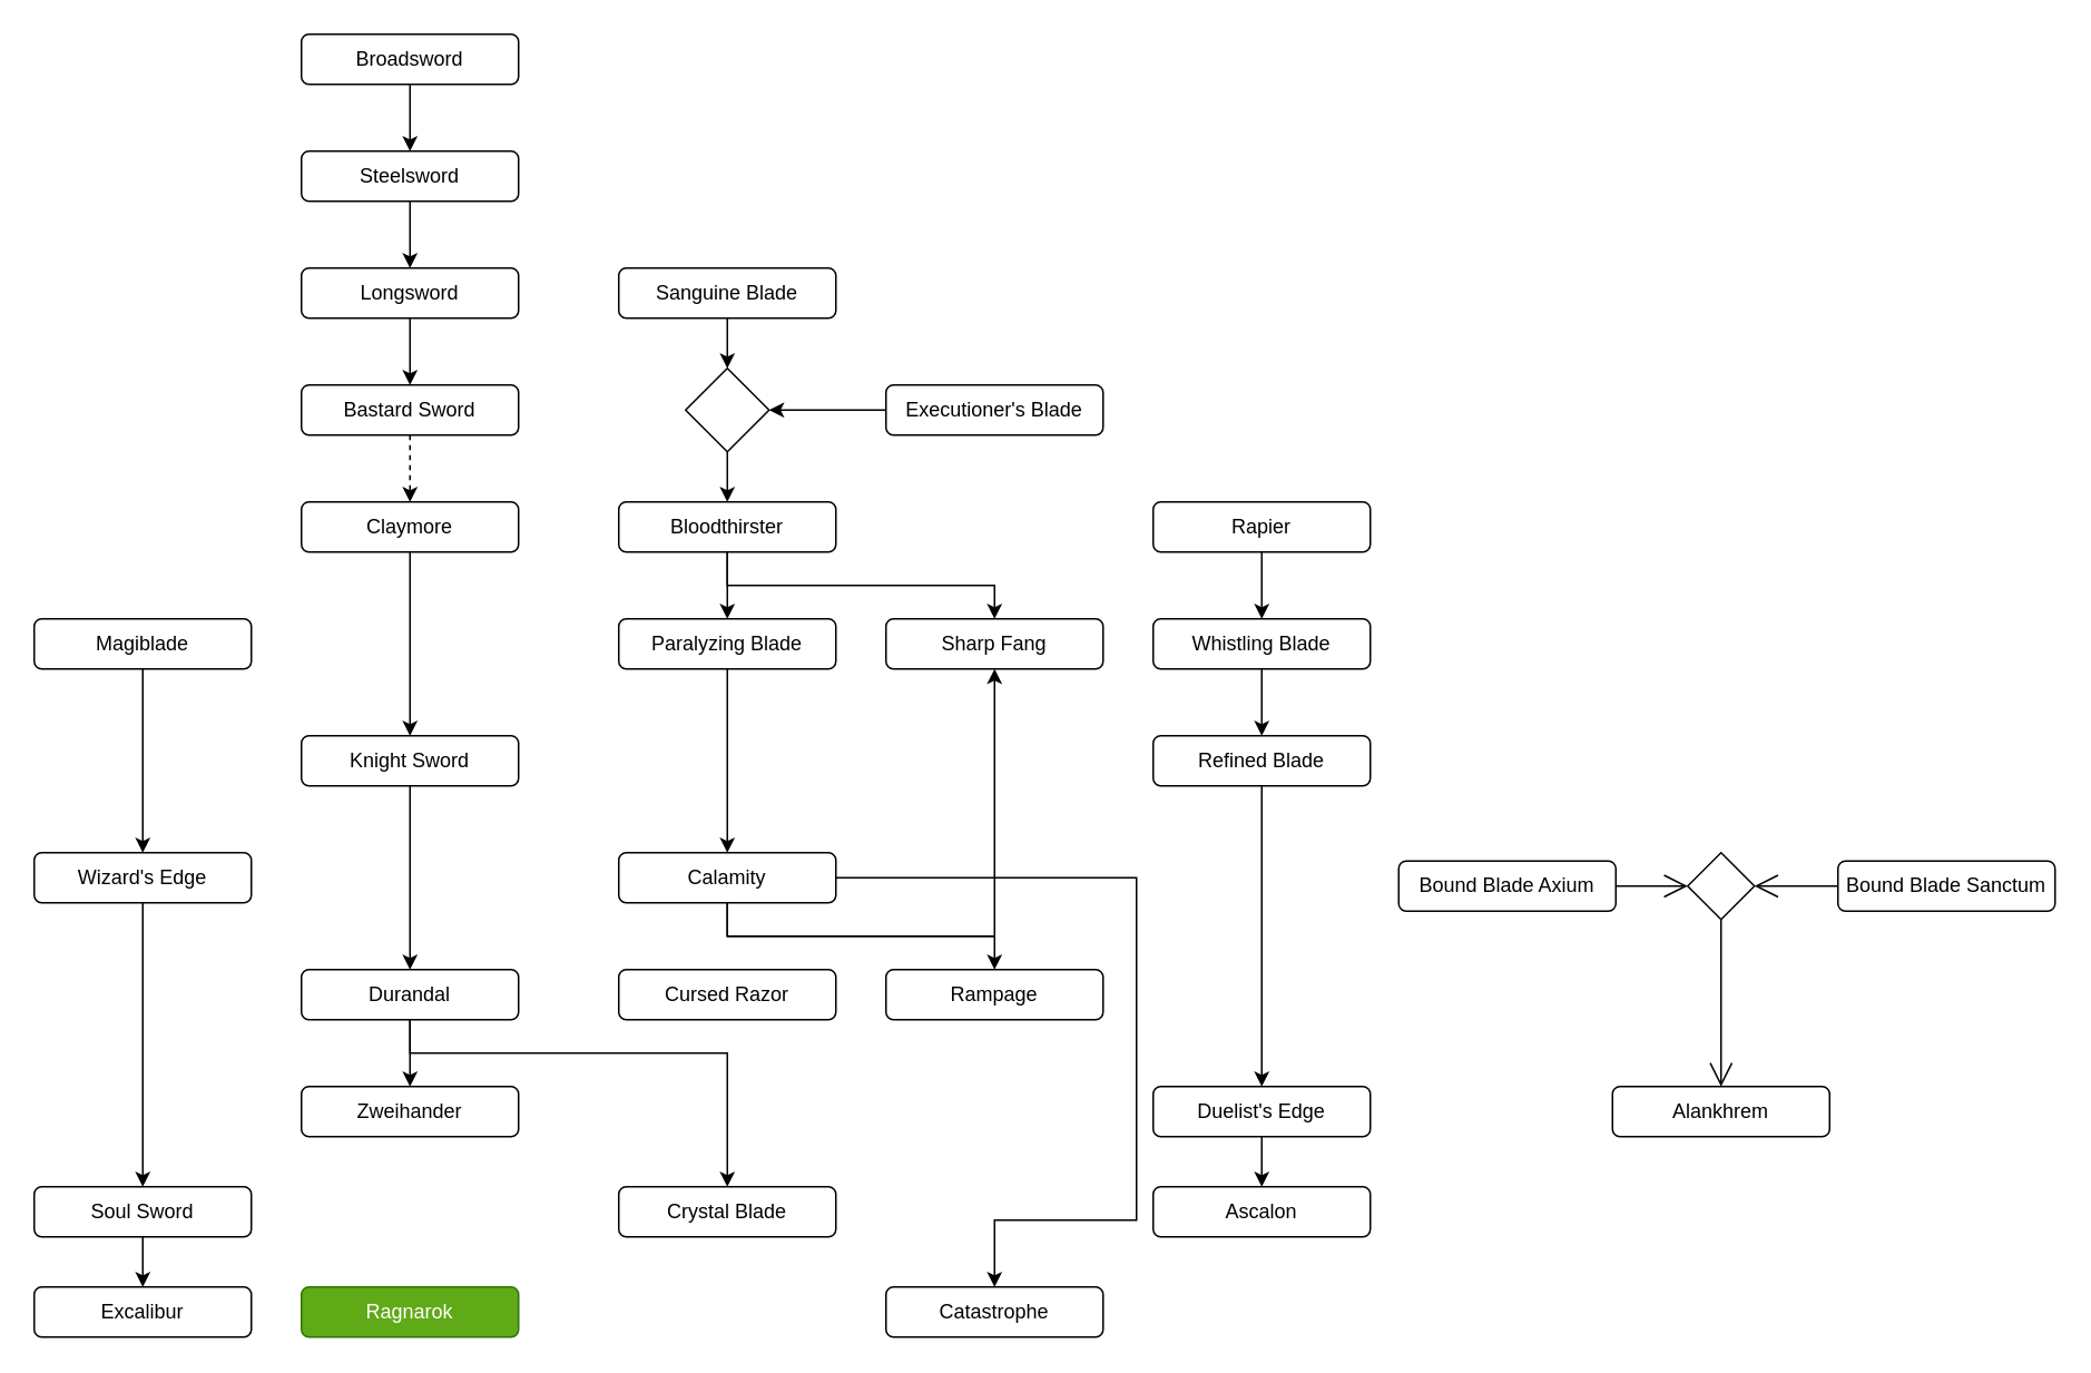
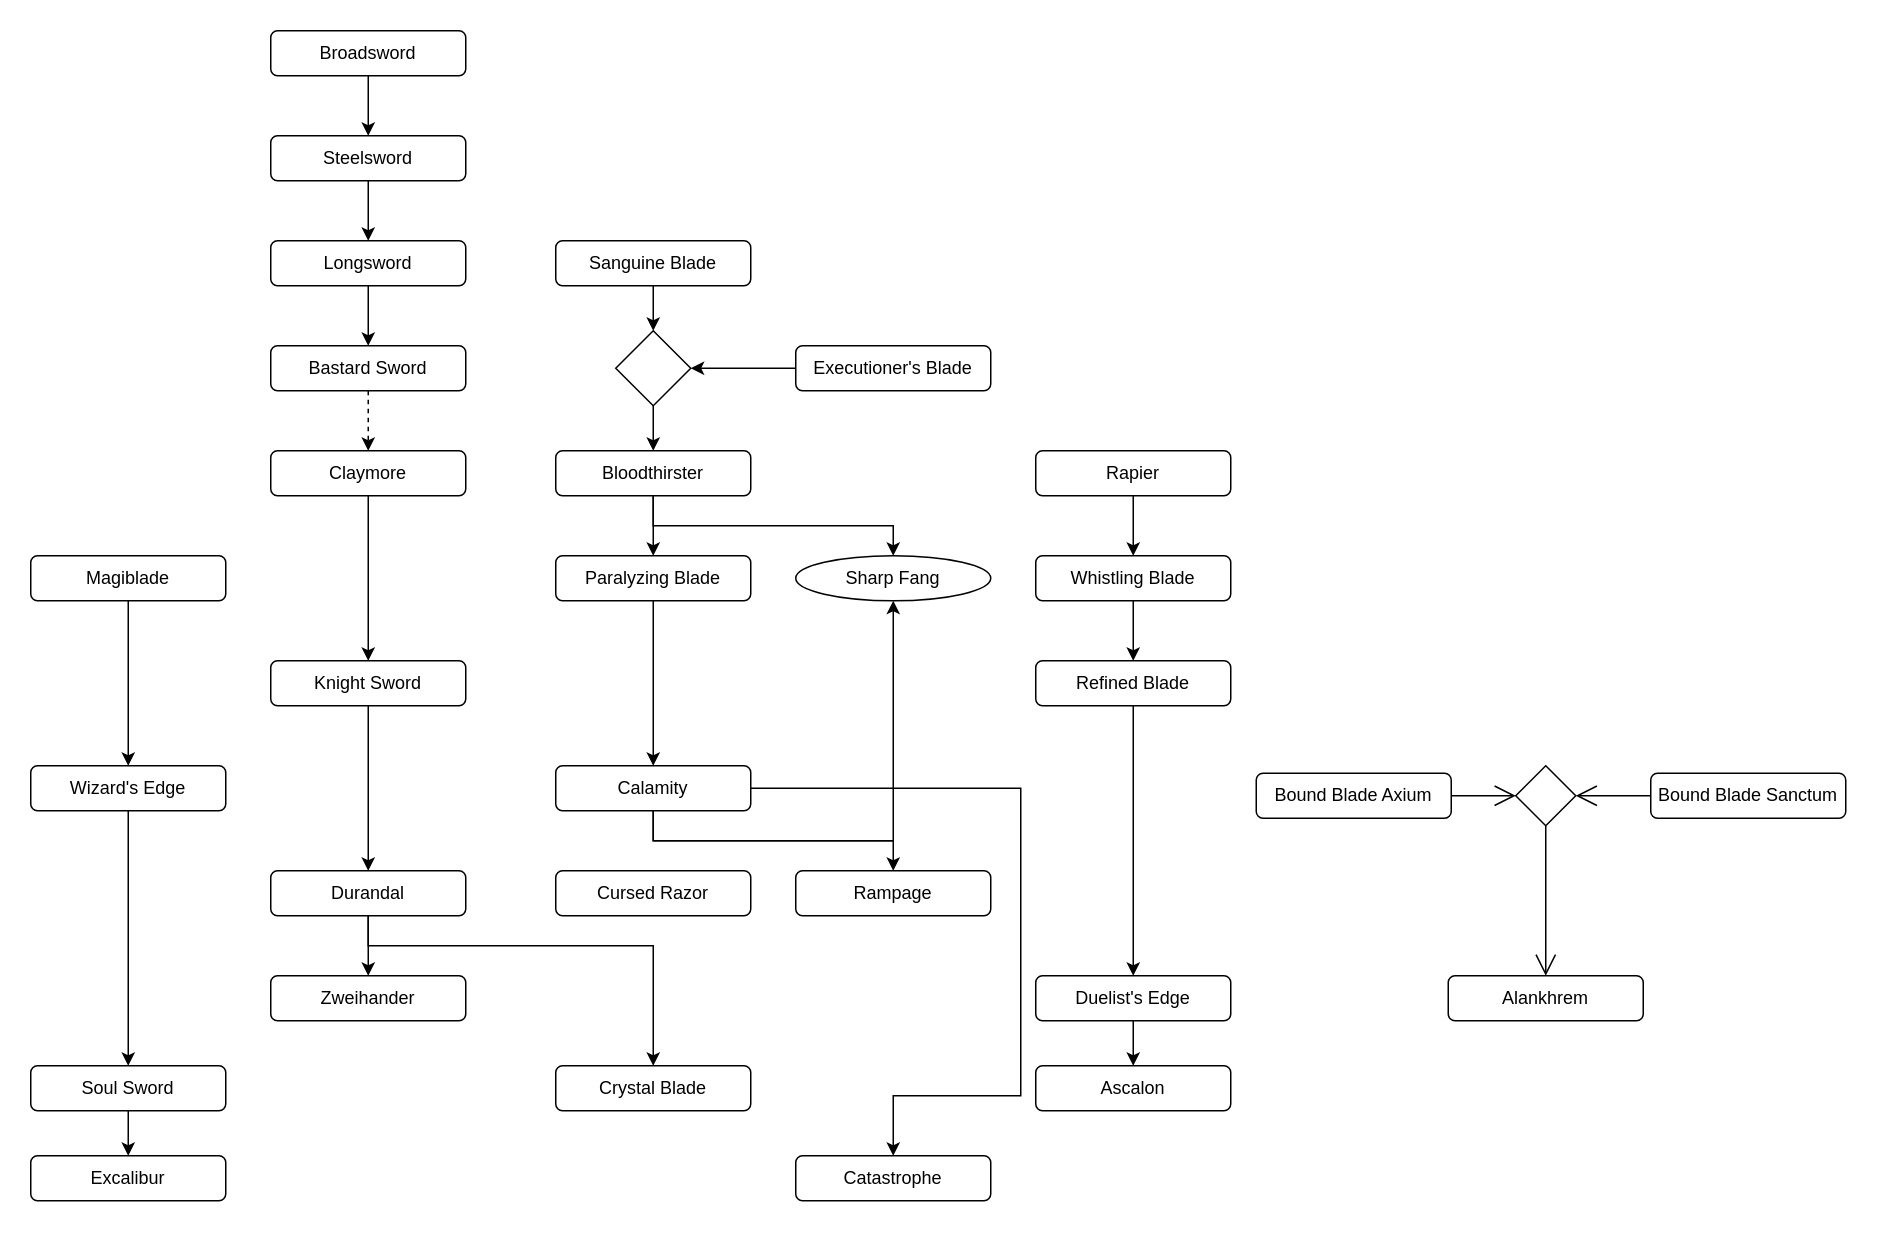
  <mxCell id="0" />
  <mxCell id="1" parent="0" />
  <mxCell id="2" style="edgeStyle=orthogonalEdgeStyle;rounded=0;orthogonalLoop=1;jettySize=auto;html=1;exitX=0.5;exitY=1;exitDx=0;exitDy=0;entryX=0.5;entryY=0;entryDx=0;entryDy=0;" parent="1" source="3" target="5" edge="1"><mxGeometry relative="1" as="geometry" /></mxCell>
  <mxCell id="3" value="Broadsword" style="rounded=1;whiteSpace=wrap;html=1;" parent="1" vertex="1"><mxGeometry x="180" y="20" width="130" height="30" as="geometry" /></mxCell>
  <mxCell id="4" style="edgeStyle=orthogonalEdgeStyle;rounded=0;orthogonalLoop=1;jettySize=auto;html=1;exitX=0.5;exitY=1;exitDx=0;exitDy=0;entryX=0.5;entryY=0;entryDx=0;entryDy=0;" parent="1" source="5" target="7" edge="1"><mxGeometry relative="1" as="geometry" /></mxCell>
  <mxCell id="5" value="Steelsword" style="rounded=1;whiteSpace=wrap;html=1;" parent="1" vertex="1"><mxGeometry x="180" y="90" width="130" height="30" as="geometry" /></mxCell>
  <mxCell id="6" style="edgeStyle=orthogonalEdgeStyle;rounded=0;orthogonalLoop=1;jettySize=auto;html=1;exitX=0.5;exitY=1;exitDx=0;exitDy=0;entryX=0.5;entryY=0;entryDx=0;entryDy=0;" parent="1" source="7" target="11" edge="1"><mxGeometry relative="1" as="geometry" /></mxCell>
  <mxCell id="7" value="Longsword" style="rounded=1;whiteSpace=wrap;html=1;" parent="1" vertex="1"><mxGeometry x="180" y="160" width="130" height="30" as="geometry" /></mxCell>
  <mxCell id="8" style="edgeStyle=orthogonalEdgeStyle;rounded=0;orthogonalLoop=1;jettySize=auto;html=1;exitX=0.5;exitY=1;exitDx=0;exitDy=0;entryX=0.5;entryY=0;entryDx=0;entryDy=0;" parent="1" source="9" target="61" edge="1"><mxGeometry relative="1" as="geometry" /></mxCell>
  <mxCell id="9" value="Sanguine Blade" style="rounded=1;whiteSpace=wrap;html=1;" parent="1" vertex="1"><mxGeometry x="370" y="160" width="130" height="30" as="geometry" /></mxCell>
  <mxCell id="10" style="edgeStyle=orthogonalEdgeStyle;rounded=0;orthogonalLoop=1;jettySize=auto;html=1;exitX=0.5;exitY=1;exitDx=0;exitDy=0;entryX=0.5;entryY=0;entryDx=0;entryDy=0;dashed=1;" parent="1" source="11" target="20" edge="1"><mxGeometry relative="1" as="geometry" /></mxCell>
  <mxCell id="11" value="Bastard Sword" style="rounded=1;whiteSpace=wrap;html=1;" parent="1" vertex="1"><mxGeometry x="180" y="230" width="130" height="30" as="geometry" /></mxCell>
  <mxCell id="12" style="edgeStyle=orthogonalEdgeStyle;rounded=0;orthogonalLoop=1;jettySize=auto;html=1;exitX=0;exitY=0.5;exitDx=0;exitDy=0;entryX=1;entryY=0.5;entryDx=0;entryDy=0;" parent="1" source="13" target="61" edge="1"><mxGeometry relative="1" as="geometry" /></mxCell>
  <mxCell id="13" value="Executioner's Blade" style="rounded=1;whiteSpace=wrap;html=1;" parent="1" vertex="1"><mxGeometry x="530" y="230" width="130" height="30" as="geometry" /></mxCell>
  <mxCell id="14" style="edgeStyle=orthogonalEdgeStyle;rounded=0;orthogonalLoop=1;jettySize=auto;html=1;exitX=0.5;exitY=1;exitDx=0;exitDy=0;entryX=0.5;entryY=0;entryDx=0;entryDy=0;" parent="1" source="15" target="22" edge="1"><mxGeometry relative="1" as="geometry" /></mxCell>
  <mxCell id="15" value="Rapier" style="rounded=1;whiteSpace=wrap;html=1;" parent="1" vertex="1"><mxGeometry x="690" y="300" width="130" height="30" as="geometry" /></mxCell>
  <mxCell id="16" style="edgeStyle=orthogonalEdgeStyle;rounded=0;orthogonalLoop=1;jettySize=auto;html=1;exitX=0.5;exitY=1;exitDx=0;exitDy=0;entryX=0.5;entryY=0;entryDx=0;entryDy=0;" parent="1" source="18" target="26" edge="1"><mxGeometry relative="1" as="geometry" /></mxCell>
  <mxCell id="17" style="edgeStyle=orthogonalEdgeStyle;rounded=0;orthogonalLoop=1;jettySize=auto;html=1;exitX=0.5;exitY=1;exitDx=0;exitDy=0;entryX=0.5;entryY=0;entryDx=0;entryDy=0;" parent="1" source="18" target="27" edge="1"><mxGeometry relative="1" as="geometry" /></mxCell>
  <mxCell id="18" value="Bloodthirster" style="rounded=1;whiteSpace=wrap;html=1;" parent="1" vertex="1"><mxGeometry x="370" y="300" width="130" height="30" as="geometry" /></mxCell>
  <mxCell id="19" style="edgeStyle=orthogonalEdgeStyle;rounded=0;orthogonalLoop=1;jettySize=auto;html=1;exitX=0.5;exitY=1;exitDx=0;exitDy=0;entryX=0.5;entryY=0;entryDx=0;entryDy=0;" parent="1" source="20" target="29" edge="1"><mxGeometry relative="1" as="geometry" /></mxCell>
  <mxCell id="20" value="Claymore" style="rounded=1;whiteSpace=wrap;html=1;" parent="1" vertex="1"><mxGeometry x="180" y="300" width="130" height="30" as="geometry" /></mxCell>
  <mxCell id="21" style="edgeStyle=orthogonalEdgeStyle;rounded=0;orthogonalLoop=1;jettySize=auto;html=1;exitX=0.5;exitY=1;exitDx=0;exitDy=0;entryX=0.5;entryY=0;entryDx=0;entryDy=0;" parent="1" source="22" target="31" edge="1"><mxGeometry relative="1" as="geometry" /></mxCell>
  <mxCell id="22" value="Whistling Blade" style="rounded=1;whiteSpace=wrap;html=1;" parent="1" vertex="1"><mxGeometry x="690" y="370" width="130" height="30" as="geometry" /></mxCell>
  <mxCell id="23" style="edgeStyle=orthogonalEdgeStyle;rounded=0;orthogonalLoop=1;jettySize=auto;html=1;exitX=0.5;exitY=1;exitDx=0;exitDy=0;entryX=0.5;entryY=0;entryDx=0;entryDy=0;" parent="1" source="24" target="37" edge="1"><mxGeometry relative="1" as="geometry" /></mxCell>
  <mxCell id="24" value="Magiblade" style="rounded=1;whiteSpace=wrap;html=1;" parent="1" vertex="1"><mxGeometry x="20" y="370" width="130" height="30" as="geometry" /></mxCell>
  <mxCell id="25" style="edgeStyle=orthogonalEdgeStyle;rounded=0;orthogonalLoop=1;jettySize=auto;html=1;exitX=0.5;exitY=1;exitDx=0;exitDy=0;entryX=0.5;entryY=0;entryDx=0;entryDy=0;" parent="1" source="26" target="35" edge="1"><mxGeometry relative="1" as="geometry" /></mxCell>
  <mxCell id="26" value="Paralyzing Blade" style="rounded=1;whiteSpace=wrap;html=1;" parent="1" vertex="1"><mxGeometry x="370" y="370" width="130" height="30" as="geometry" /></mxCell>
- <mxCell id="27" value="Sharp Fang" style="rounded=1;whiteSpace=wrap;html=1;" parent="1" vertex="1"><mxGeometry x="530" y="370" width="130" height="30" as="geometry" /></mxCell>
+ <mxCell id="27" value="Sharp Fang" style="ellipse;whiteSpace=wrap;html=1;" parent="1" vertex="1"><mxGeometry x="530" y="370" width="130" height="30" as="geometry" /></mxCell>
  <mxCell id="28" style="edgeStyle=orthogonalEdgeStyle;rounded=0;orthogonalLoop=1;jettySize=auto;html=1;exitX=0.5;exitY=1;exitDx=0;exitDy=0;entryX=0.5;entryY=0;entryDx=0;entryDy=0;" parent="1" source="29" target="42" edge="1"><mxGeometry relative="1" as="geometry" /></mxCell>
  <mxCell id="29" value="Knight Sword" style="rounded=1;whiteSpace=wrap;html=1;" parent="1" vertex="1"><mxGeometry x="180" y="440" width="130" height="30" as="geometry" /></mxCell>
  <mxCell id="30" style="edgeStyle=orthogonalEdgeStyle;rounded=0;orthogonalLoop=1;jettySize=auto;html=1;exitX=0.5;exitY=1;exitDx=0;exitDy=0;entryX=0.5;entryY=0;entryDx=0;entryDy=0;" parent="1" source="31" target="47" edge="1"><mxGeometry relative="1" as="geometry" /></mxCell>
  <mxCell id="31" value="Refined Blade" style="rounded=1;whiteSpace=wrap;html=1;" parent="1" vertex="1"><mxGeometry x="690" y="440" width="130" height="30" as="geometry" /></mxCell>
  <mxCell id="32" style="edgeStyle=orthogonalEdgeStyle;rounded=0;orthogonalLoop=1;jettySize=auto;html=1;exitX=0.5;exitY=1;exitDx=0;exitDy=0;" parent="1" source="35" target="27" edge="1"><mxGeometry relative="1" as="geometry" /></mxCell>
  <mxCell id="33" style="edgeStyle=orthogonalEdgeStyle;rounded=0;orthogonalLoop=1;jettySize=auto;html=1;exitX=0.5;exitY=1;exitDx=0;exitDy=0;entryX=0.5;entryY=0;entryDx=0;entryDy=0;" parent="1" source="35" target="44" edge="1"><mxGeometry relative="1" as="geometry" /></mxCell>
  <mxCell id="34" style="edgeStyle=orthogonalEdgeStyle;rounded=0;orthogonalLoop=1;jettySize=auto;html=1;exitX=1;exitY=0.5;exitDx=0;exitDy=0;entryX=0.5;entryY=0;entryDx=0;entryDy=0;" parent="1" source="35" target="57" edge="1"><mxGeometry relative="1" as="geometry"><Array as="points"><mxPoint x="680" y="525" /><mxPoint x="680" y="730" /><mxPoint x="595" y="730" /></Array></mxGeometry></mxCell>
  <mxCell id="35" value="Calamity" style="rounded=1;whiteSpace=wrap;html=1;" parent="1" vertex="1"><mxGeometry x="370" y="510" width="130" height="30" as="geometry" /></mxCell>
  <mxCell id="36" style="edgeStyle=orthogonalEdgeStyle;rounded=0;orthogonalLoop=1;jettySize=auto;html=1;exitX=0.5;exitY=1;exitDx=0;exitDy=0;entryX=0.5;entryY=0;entryDx=0;entryDy=0;" parent="1" source="37" target="54" edge="1"><mxGeometry relative="1" as="geometry" /></mxCell>
  <mxCell id="37" value="Wizard's Edge" style="rounded=1;whiteSpace=wrap;html=1;" parent="1" vertex="1"><mxGeometry x="20" y="510" width="130" height="30" as="geometry" /></mxCell>
  <mxCell id="38" value="Bound Blade Axium" style="rounded=1;whiteSpace=wrap;html=1;" parent="1" vertex="1"><mxGeometry x="837" y="515" width="130" height="30" as="geometry" /></mxCell>
  <mxCell id="39" value="Bound Blade Sanctum" style="rounded=1;whiteSpace=wrap;html=1;" parent="1" vertex="1"><mxGeometry x="1100" y="515" width="130" height="30" as="geometry" /></mxCell>
  <mxCell id="40" style="edgeStyle=orthogonalEdgeStyle;rounded=0;orthogonalLoop=1;jettySize=auto;html=1;exitX=0.5;exitY=1;exitDx=0;exitDy=0;entryX=0.5;entryY=0;entryDx=0;entryDy=0;" parent="1" source="42" target="45" edge="1"><mxGeometry relative="1" as="geometry" /></mxCell>
  <mxCell id="41" style="edgeStyle=orthogonalEdgeStyle;rounded=0;orthogonalLoop=1;jettySize=auto;html=1;exitX=0.5;exitY=1;exitDx=0;exitDy=0;entryX=0.5;entryY=0;entryDx=0;entryDy=0;" parent="1" source="42" target="55" edge="1"><mxGeometry relative="1" as="geometry"><mxPoint x="440" y="650" as="targetPoint" /><Array as="points"><mxPoint x="245" y="630" /><mxPoint x="435" y="630" /></Array></mxGeometry></mxCell>
  <mxCell id="42" value="Durandal" style="rounded=1;whiteSpace=wrap;html=1;" parent="1" vertex="1"><mxGeometry x="180" y="580" width="130" height="30" as="geometry" /></mxCell>
  <mxCell id="43" value="Cursed Razor" style="rounded=1;whiteSpace=wrap;html=1;" parent="1" vertex="1"><mxGeometry x="370" y="580" width="130" height="30" as="geometry" /></mxCell>
  <mxCell id="44" value="Rampage" style="rounded=1;whiteSpace=wrap;html=1;" parent="1" vertex="1"><mxGeometry x="530" y="580" width="130" height="30" as="geometry" /></mxCell>
  <mxCell id="45" value="Zweihander" style="rounded=1;whiteSpace=wrap;html=1;" parent="1" vertex="1"><mxGeometry x="180" y="650" width="130" height="30" as="geometry" /></mxCell>
  <mxCell id="46" style="edgeStyle=orthogonalEdgeStyle;rounded=0;orthogonalLoop=1;jettySize=auto;html=1;exitX=0.5;exitY=1;exitDx=0;exitDy=0;entryX=0.5;entryY=0;entryDx=0;entryDy=0;" parent="1" source="47" target="56" edge="1"><mxGeometry relative="1" as="geometry" /></mxCell>
  <mxCell id="47" value="Duelist's Edge" style="rounded=1;whiteSpace=wrap;html=1;" parent="1" vertex="1"><mxGeometry x="690" y="650" width="130" height="30" as="geometry" /></mxCell>
  <mxCell id="48" value="Alankhrem" style="rounded=1;whiteSpace=wrap;html=1;" parent="1" vertex="1"><mxGeometry x="965" y="650" width="130" height="30" as="geometry" /></mxCell>
  <mxCell id="49" value="" style="shape=rhombus;html=1;verticalLabelPosition=top;verticalAlignment=bottom;" parent="1" vertex="1"><mxGeometry x="1010" y="510" width="40" height="40" as="geometry" /></mxCell>
  <mxCell id="50" value="" style="edgeStyle=elbowEdgeStyle;html=1;elbow=horizontal;align=right;verticalAlign=bottom;rounded=0;labelBackgroundColor=none;endArrow=open;endSize=12;exitX=0.5;exitY=1;exitDx=0;exitDy=0;entryX=0.5;entryY=0;entryDx=0;entryDy=0;" parent="1" source="49" target="48" edge="1"><mxGeometry relative="1" as="geometry"><mxPoint x="1000" y="630" as="targetPoint" /></mxGeometry></mxCell>
  <mxCell id="51" value="" style="edgeStyle=elbowEdgeStyle;html=1;elbow=vertical;verticalAlign=bottom;startArrow=open;endArrow=none;rounded=0;labelBackgroundColor=none;startSize=12;entryX=0;entryY=0.5;entryDx=0;entryDy=0;exitX=1;exitY=0.5;exitDx=0;exitDy=0;" parent="1" source="49" target="39" edge="1"><mxGeometry relative="1" as="geometry"><mxPoint x="1100" y="570" as="targetPoint" /></mxGeometry></mxCell>
  <mxCell id="52" value="" style="edgeStyle=elbowEdgeStyle;html=1;elbow=vertical;verticalAlign=bottom;startArrow=open;endArrow=none;rounded=0;labelBackgroundColor=none;startSize=12;entryX=1;entryY=0.5;entryDx=0;entryDy=0;exitX=0;exitY=0.5;exitDx=0;exitDy=0;" parent="1" source="49" target="38" edge="1"><mxGeometry relative="1" as="geometry"><mxPoint x="900" y="570" as="targetPoint" /><mxPoint x="1010" y="550" as="sourcePoint" /></mxGeometry></mxCell>
  <mxCell id="53" style="edgeStyle=orthogonalEdgeStyle;rounded=0;orthogonalLoop=1;jettySize=auto;html=1;exitX=0.5;exitY=1;exitDx=0;exitDy=0;entryX=0.5;entryY=0;entryDx=0;entryDy=0;" parent="1" source="54" target="58" edge="1"><mxGeometry relative="1" as="geometry" /></mxCell>
  <mxCell id="54" value="Soul Sword" style="rounded=1;whiteSpace=wrap;html=1;" parent="1" vertex="1"><mxGeometry x="20" y="710" width="130" height="30" as="geometry" /></mxCell>
  <mxCell id="55" value="Crystal Blade" style="rounded=1;whiteSpace=wrap;html=1;" parent="1" vertex="1"><mxGeometry x="370" y="710" width="130" height="30" as="geometry" /></mxCell>
  <mxCell id="56" value="Ascalon" style="rounded=1;whiteSpace=wrap;html=1;" parent="1" vertex="1"><mxGeometry x="690" y="710" width="130" height="30" as="geometry" /></mxCell>
  <mxCell id="57" value="Catastrophe" style="rounded=1;whiteSpace=wrap;html=1;" parent="1" vertex="1"><mxGeometry x="530" y="770" width="130" height="30" as="geometry" /></mxCell>
  <mxCell id="58" value="Excalibur" style="rounded=1;whiteSpace=wrap;html=1;" parent="1" vertex="1"><mxGeometry x="20" y="770" width="130" height="30" as="geometry" /></mxCell>
- <mxCell id="59" value="Ragnarok" style="rounded=1;whiteSpace=wrap;html=1;fillColor=#60a917;fontColor=#ffffff;strokeColor=#2D7600;" parent="1" vertex="1"><mxGeometry x="180" y="770" width="130" height="30" as="geometry" /></mxCell>
  <mxCell id="60" style="edgeStyle=orthogonalEdgeStyle;rounded=0;orthogonalLoop=1;jettySize=auto;html=1;exitX=0.5;exitY=1;exitDx=0;exitDy=0;entryX=0.5;entryY=0;entryDx=0;entryDy=0;" parent="1" source="61" target="18" edge="1"><mxGeometry relative="1" as="geometry" /></mxCell>
  <mxCell id="61" value="" style="rhombus;whiteSpace=wrap;html=1;" parent="1" vertex="1"><mxGeometry x="410" y="220" width="50" height="50" as="geometry" /></mxCell>
